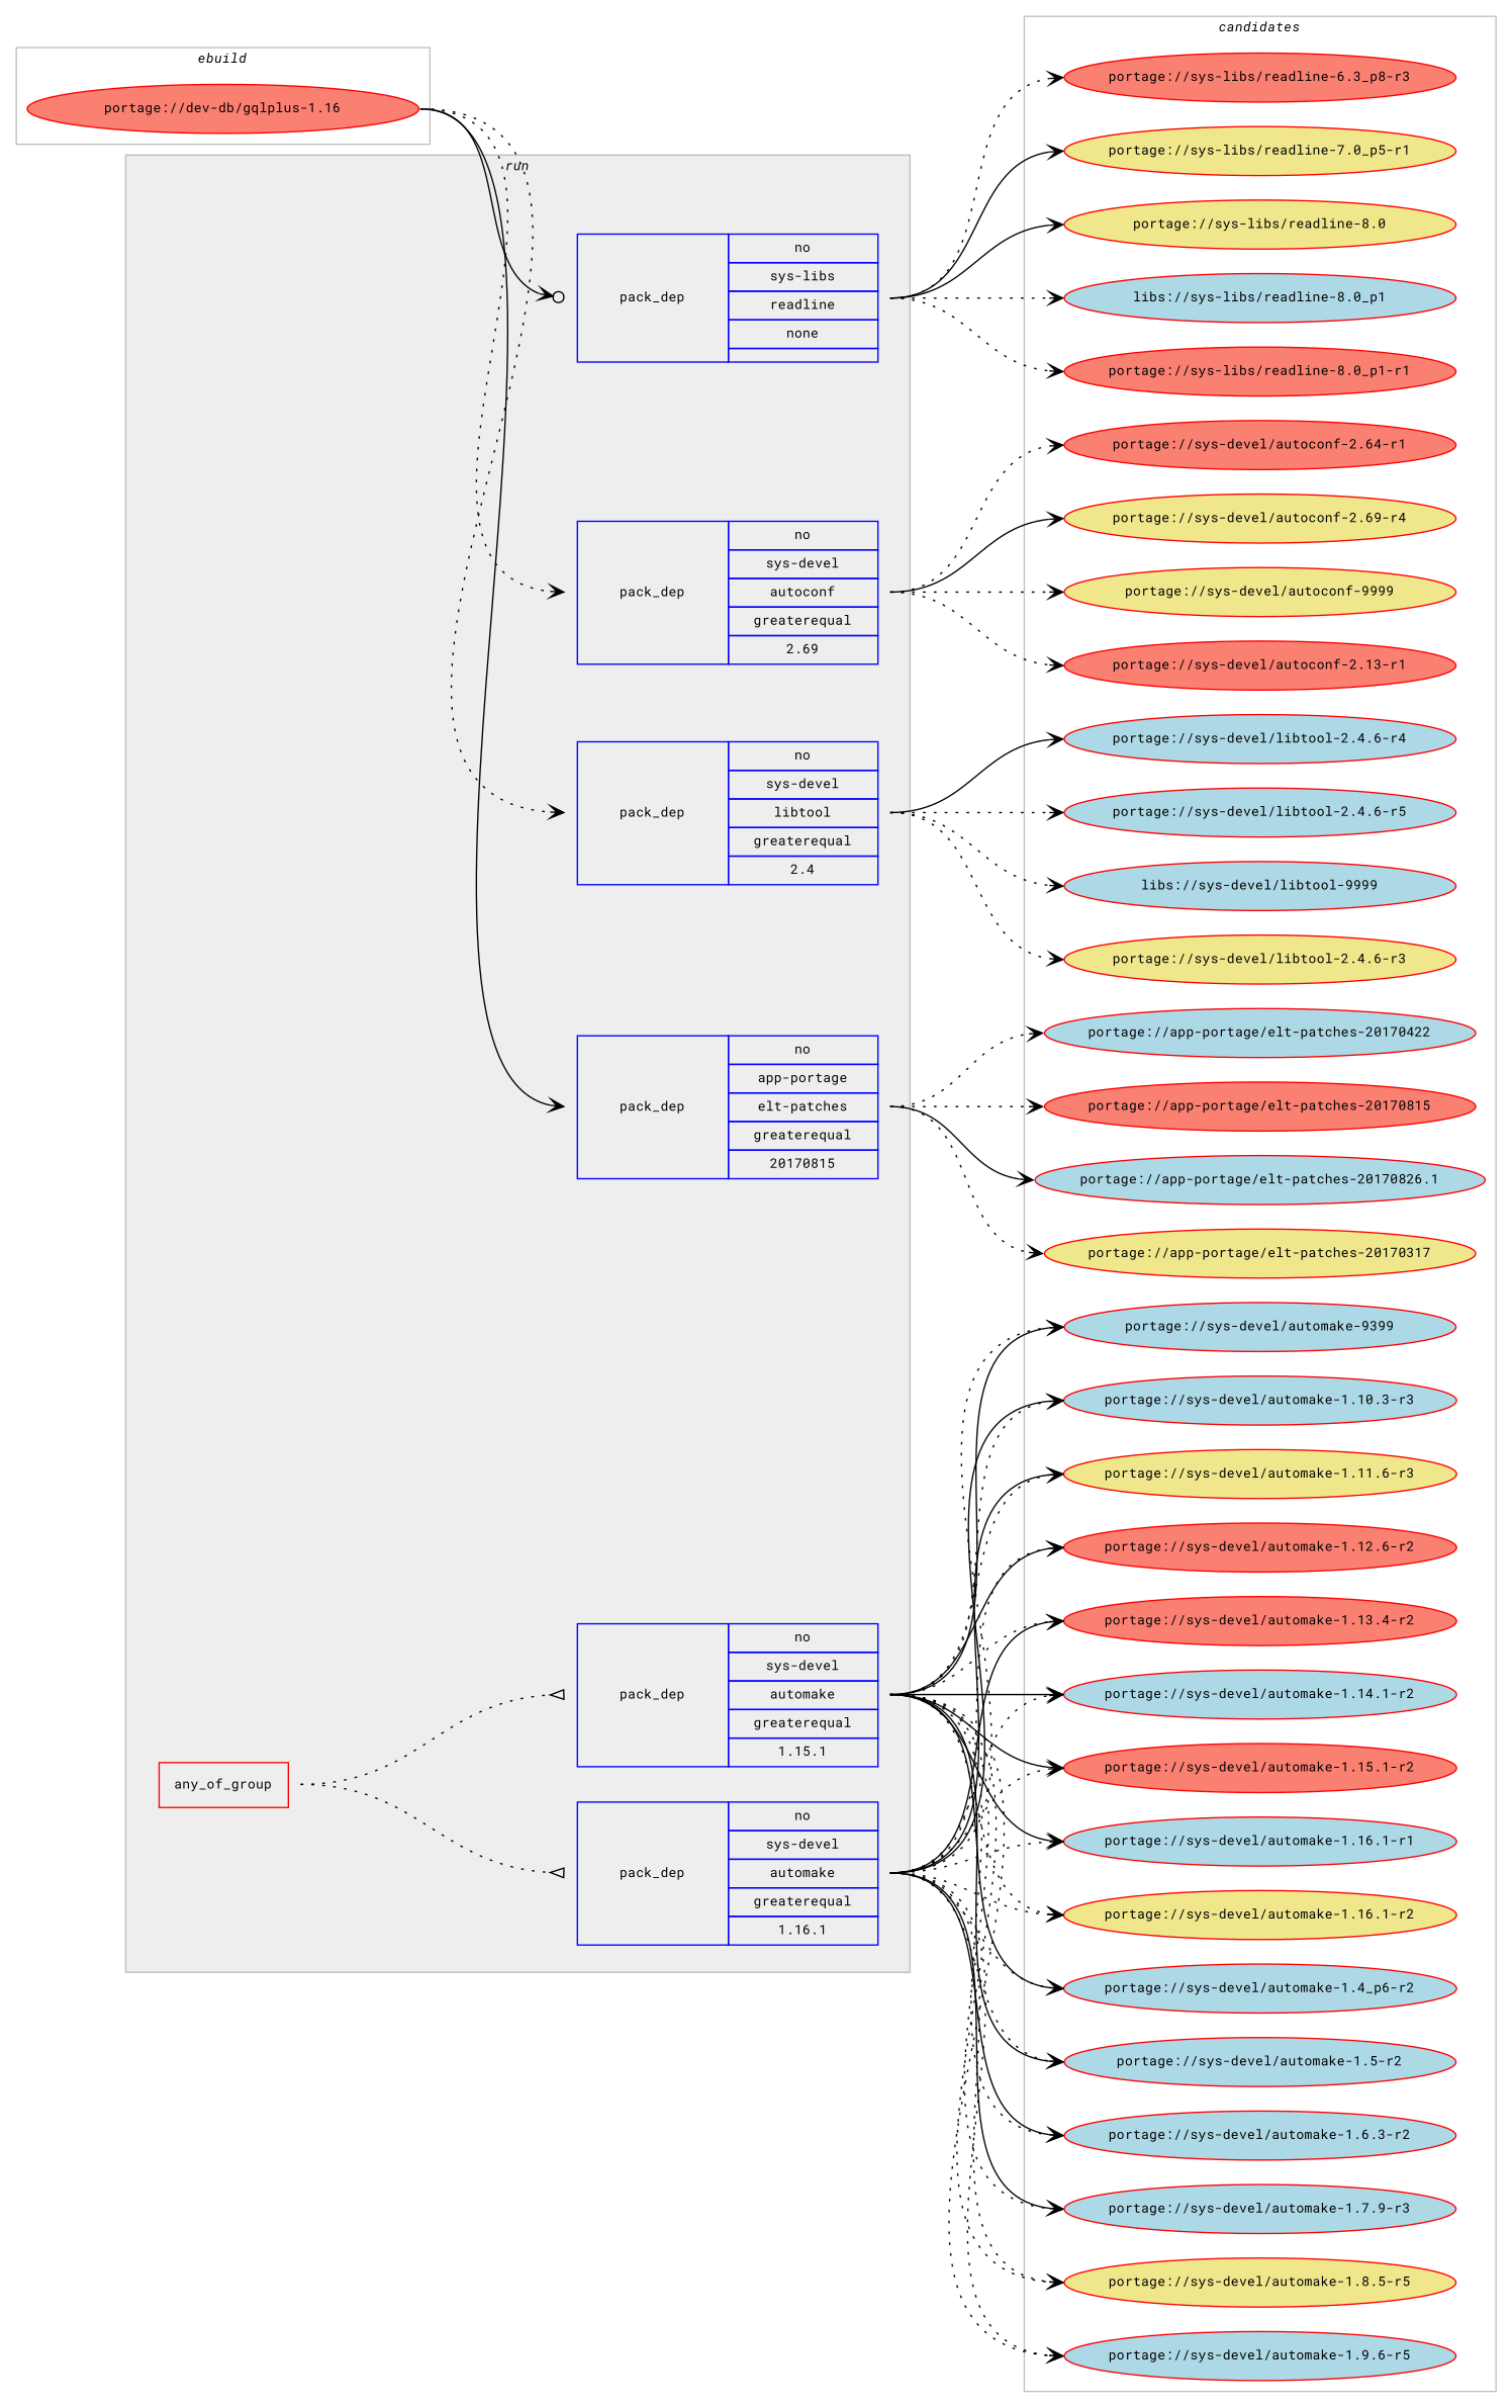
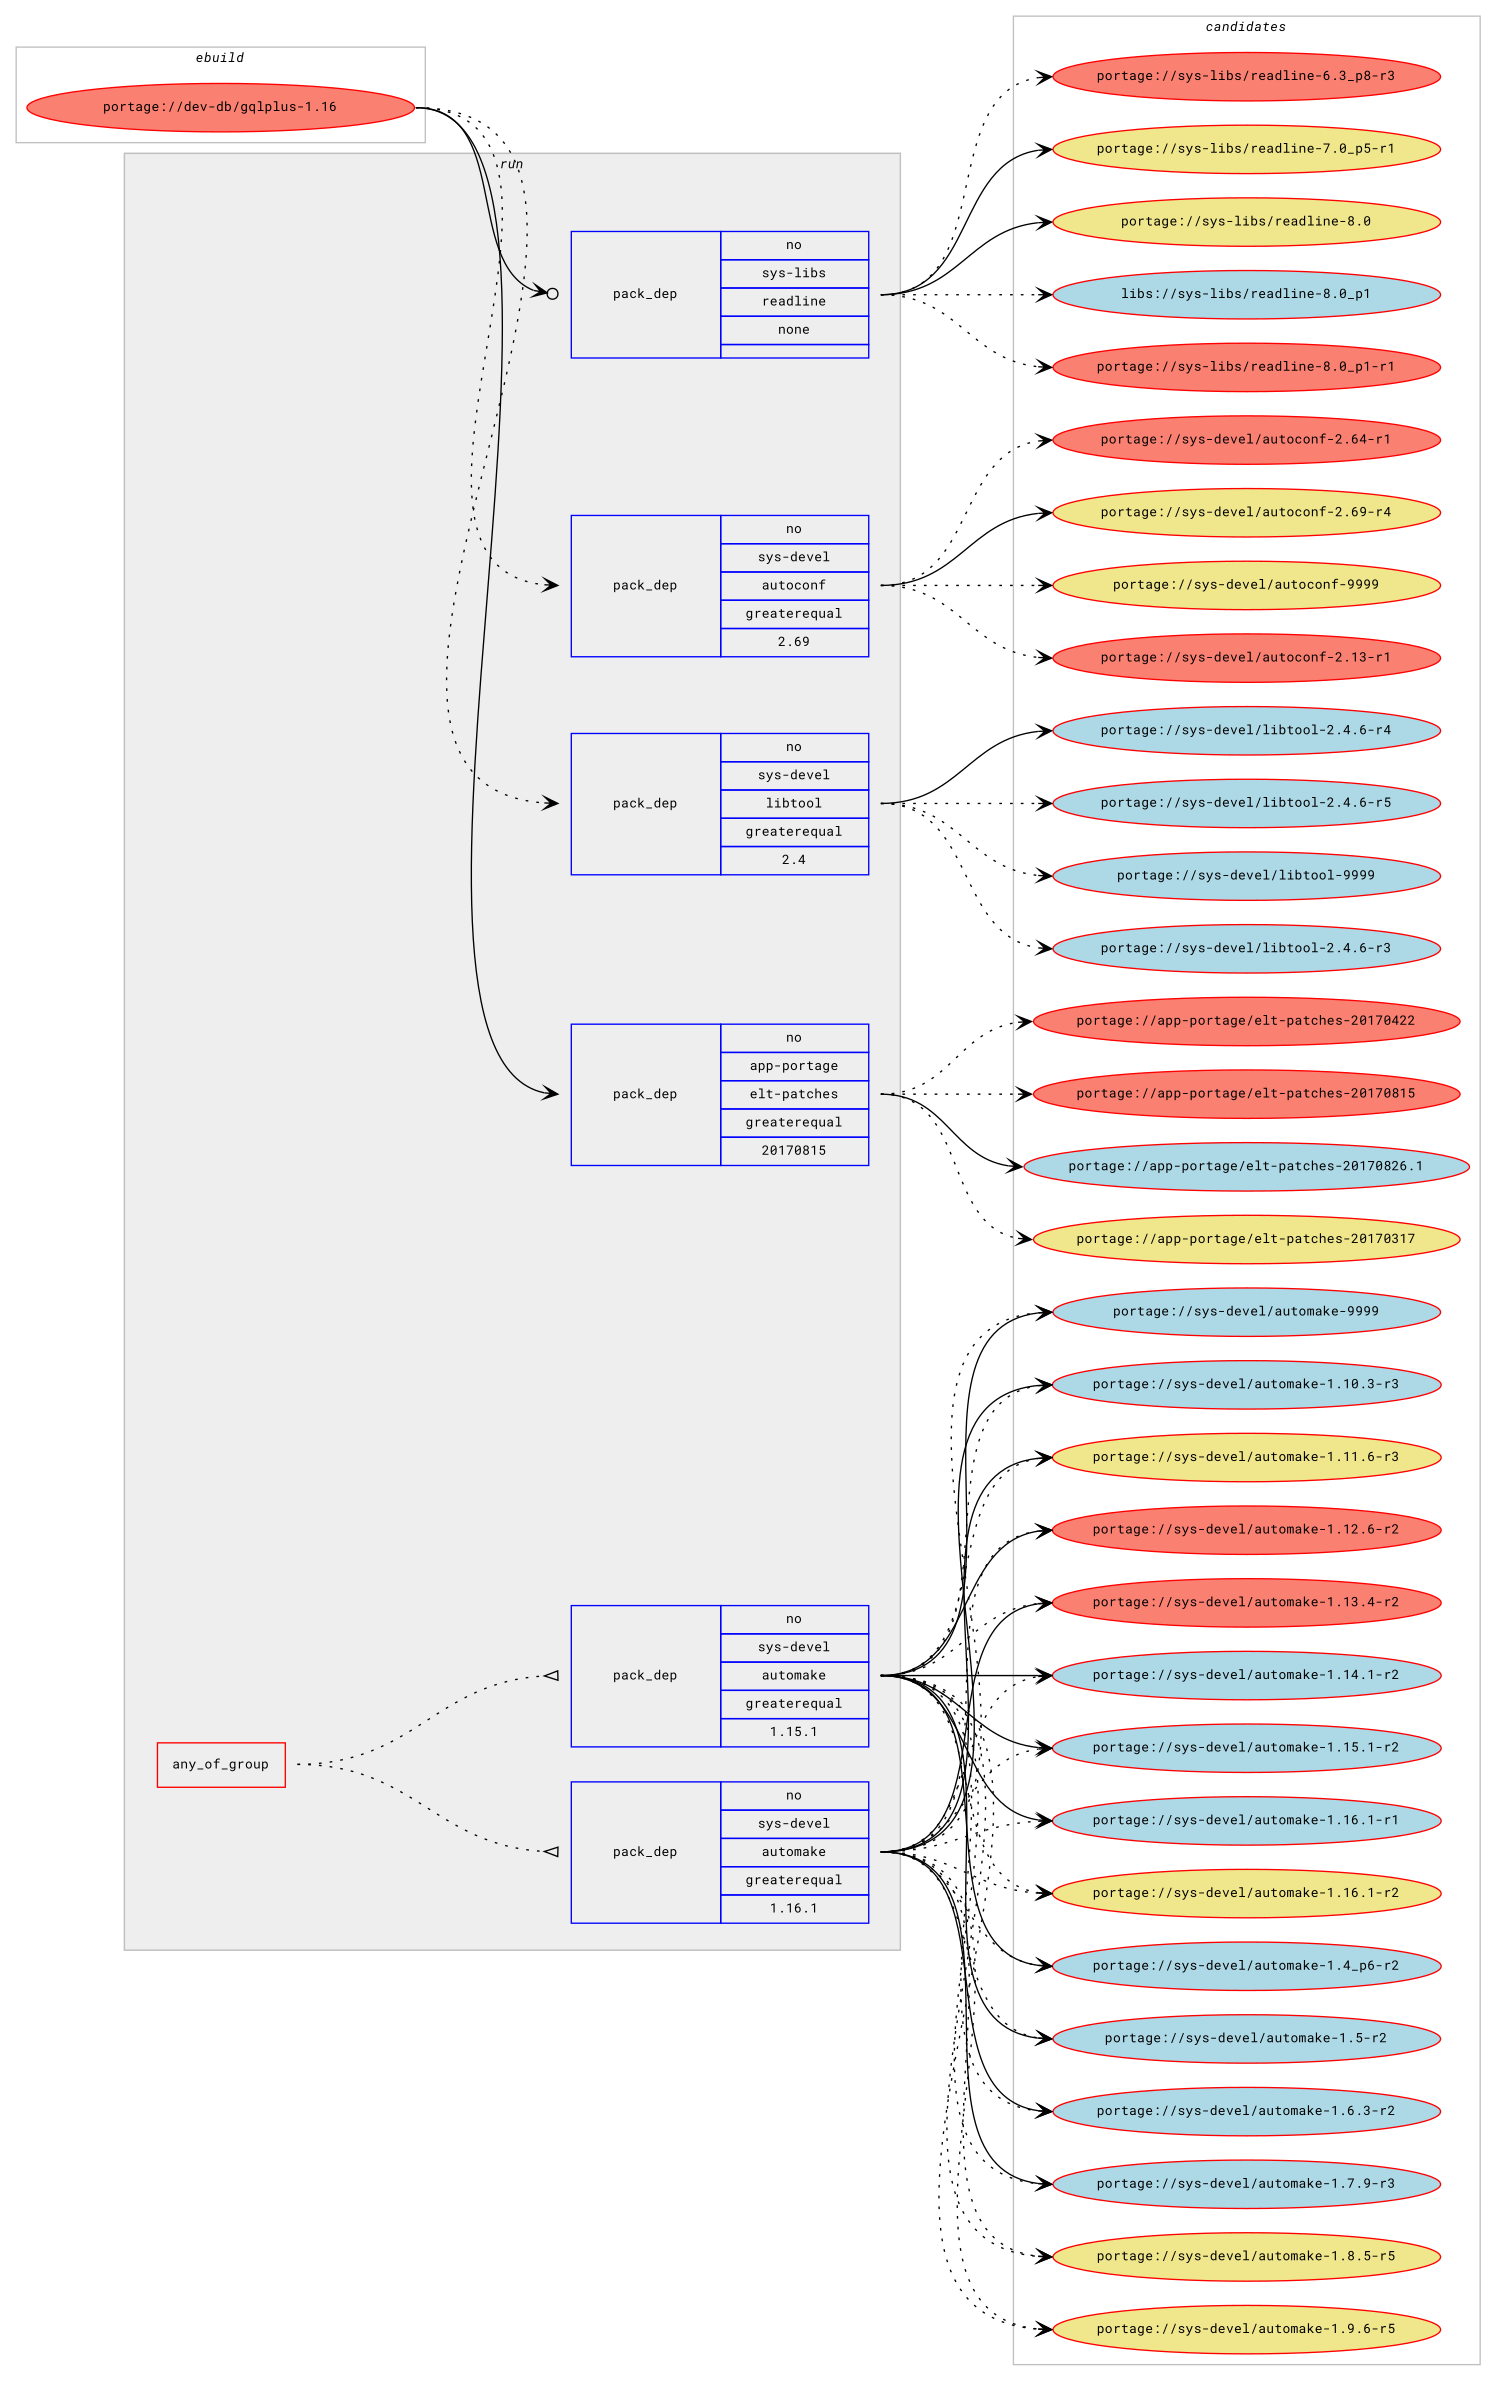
  digraph {
    compound=true
    concentrate=true
    fontname="Roboto Mono"
    fontsize=10
    newrank=true
    rankdir=LR
    ranksep=1.5
    node [color=red fillcolor=lightblue fontname="Roboto Mono" fontsize=10 style=filled]
    edge [arrowhead=vee fontname="Roboto Mono" headport=w style=dotted tailport=e weight=100]
    n1 [fillcolor=salmon label="portage://dev-db/gqlplus-1.16" width=4]
    n2 [color=blue label=<<TABLE BORDER="0" CELLBORDER="1" CELLSPACING="0" CELLPADDING="4" WIDTH="220"><TR><TD ROWSPAN="6" CELLPADDING="30">pack_dep</TD></TR><TR><TD WIDTH="110">no</TD></TR><TR><TD>sys-devel</TD></TR><TR><TD>automake</TD></TR><TR><TD>greaterequal</TD></TR><TR><TD>1.16.1</TD></TR></TABLE>> shape=none fillcolor="" style=""]
    n3 [color=blue label=<<TABLE BORDER="0" CELLBORDER="1" CELLSPACING="0" CELLPADDING="4" WIDTH="220"><TR><TD ROWSPAN="6" CELLPADDING="30">pack_dep</TD></TR><TR><TD WIDTH="110">no</TD></TR><TR><TD>sys-devel</TD></TR><TR><TD>automake</TD></TR><TR><TD>greaterequal</TD></TR><TR><TD>1.15.1</TD></TR></TABLE>> shape=none fillcolor="" style=""]
    n4 [label=<<TABLE BORDER="0" CELLBORDER="1" CELLSPACING="0" CELLPADDING="4"><TR><TD CELLPADDING="10">any_of_group</TD></TR></TABLE>> shape=none fillcolor="" style=""]
    n5 [color=blue label=<<TABLE BORDER="0" CELLBORDER="1" CELLSPACING="0" CELLPADDING="4" WIDTH="220"><TR><TD ROWSPAN="6" CELLPADDING="30">pack_dep</TD></TR><TR><TD WIDTH="110">no</TD></TR><TR><TD>app-portage</TD></TR><TR><TD>elt-patches</TD></TR><TR><TD>greaterequal</TD></TR><TR><TD>20170815</TD></TR></TABLE>> shape=none fillcolor="" style=""]
    n6 [color=blue label=<<TABLE BORDER="0" CELLBORDER="1" CELLSPACING="0" CELLPADDING="4" WIDTH="220"><TR><TD ROWSPAN="6" CELLPADDING="30">pack_dep</TD></TR><TR><TD WIDTH="110">no</TD></TR><TR><TD>sys-devel</TD></TR><TR><TD>autoconf</TD></TR><TR><TD>greaterequal</TD></TR><TR><TD>2.69</TD></TR></TABLE>> shape=none fillcolor="" style=""]
    n7 [color=blue label=<<TABLE BORDER="0" CELLBORDER="1" CELLSPACING="0" CELLPADDING="4" WIDTH="220"><TR><TD ROWSPAN="6" CELLPADDING="30">pack_dep</TD></TR><TR><TD WIDTH="110">no</TD></TR><TR><TD>sys-devel</TD></TR><TR><TD>libtool</TD></TR><TR><TD>greaterequal</TD></TR><TR><TD>2.4</TD></TR></TABLE>> shape=none fillcolor="" style=""]
    n8 [color=blue label=<<TABLE BORDER="0" CELLBORDER="1" CELLSPACING="0" CELLPADDING="4" WIDTH="220"><TR><TD ROWSPAN="6" CELLPADDING="30">pack_dep</TD></TR><TR><TD WIDTH="110">no</TD></TR><TR><TD>sys-libs</TD></TR><TR><TD>readline</TD></TR><TR><TD>none</TD></TR><TR><TD></TD></TR></TABLE>> shape=none fillcolor="" style=""]
    n9 [label="portage://sys-devel/automake-1.10.3-r3" width=4]
    n10 [fillcolor=khaki label="portage://sys-devel/automake-1.11.6-r3" width=4]
    n11 [fillcolor=salmon label="portage://sys-devel/automake-1.12.6-r2" width=4]
    n12 [fillcolor=salmon label="portage://sys-devel/automake-1.13.4-r2" width=4]
    n13 [label="portage://sys-devel/automake-1.14.1-r2" width=4]
-   n14 [fillcolor=salmon label="portage://sys-devel/automake-1.15.1-r2" width=4]
+   n14 [label="portage://sys-devel/automake-1.15.1-r2" width=4]
    n15 [label="portage://sys-devel/automake-1.16.1-r1" width=4]
    n16 [fillcolor=khaki label="portage://sys-devel/automake-1.16.1-r2" width=4]
    n17 [label="portage://sys-devel/automake-1.4_p6-r2" width=4]
    n18 [label="portage://sys-devel/automake-1.5-r2" width=4]
    n19 [label="portage://sys-devel/automake-1.6.3-r2" width=4]
    n20 [label="portage://sys-devel/automake-1.7.9-r3" width=4]
    n21 [fillcolor=khaki label="portage://sys-devel/automake-1.8.5-r5" width=4]
-   n22 [label="portage://sys-devel/automake-1.9.6-r5" width=4]
-   n23 [label="portage://sys-devel/automake-9399" width=4]
+   n22 [fillcolor=khaki label="portage://sys-devel/automake-1.9.6-r5" width=4]
+   n23 [label="portage://sys-devel/automake-9999" width=4]
    n24 [fillcolor=khaki label="portage://app-portage/elt-patches-20170317" width=4]
-   n25 [label="portage://app-portage/elt-patches-20170422" width=4]
+   n25 [fillcolor=salmon label="portage://app-portage/elt-patches-20170422" width=4]
    n26 [fillcolor=salmon label="portage://app-portage/elt-patches-20170815" width=4]
    n27 [label="portage://app-portage/elt-patches-20170826.1" width=4]
    n28 [fillcolor=salmon label="portage://sys-devel/autoconf-2.13-r1" width=4]
    n29 [fillcolor=salmon label="portage://sys-devel/autoconf-2.64-r1" width=4]
    n30 [fillcolor=khaki label="portage://sys-devel/autoconf-2.69-r4" width=4]
    n31 [fillcolor=khaki label="portage://sys-devel/autoconf-9999" width=4]
-   n32 [fillcolor=khaki label="portage://sys-devel/libtool-2.4.6-r3" width=4]
+   n32 [label="portage://sys-devel/libtool-2.4.6-r3" width=4]
    n33 [label="portage://sys-devel/libtool-2.4.6-r4" width=4]
    n34 [label="portage://sys-devel/libtool-2.4.6-r5" width=4]
-   n35 [label="libs://sys-devel/libtool-9999" width=4]
+   n35 [label="portage://sys-devel/libtool-9999" width=4]
    n36 [fillcolor=salmon label="portage://sys-libs/readline-6.3_p8-r3" width=4]
    n37 [fillcolor=khaki label="portage://sys-libs/readline-7.0_p5-r1" width=4]
    n38 [fillcolor=khaki label="portage://sys-libs/readline-8.0" width=4]
    n39 [label="libs://sys-libs/readline-8.0_p1" width=4]
    n40 [fillcolor=salmon label="portage://sys-libs/readline-8.0_p1-r1" width=4]
    subgraph cluster_1 {
      color=gray
      label=<<i>ebuild</i>>
      rank=same
      n1
    }
    subgraph cluster_2 {
      color=gray
      label=<<i>dependencies</i>>
      subgraph cluster_3 {
        color=gray
        fillcolor="#eeeeee"
        label=<<i>compile</i>>
        style=filled
        subgraph sub_4 {
          color=gray
          fillcolor="#eeeeee"
          label=<<i>compile</i>>
          style=filled
          n4
          subgraph sub_5 {
            color=gray
            fillcolor="#eeeeee"
            label=<<i>compile</i>>
            style=filled
            n2
          }
          subgraph sub_6 {
            color=gray
            fillcolor="#eeeeee"
            label=<<i>compile</i>>
            style=filled
            n3
          }
        }
        subgraph sub_7 {
          color=gray
          fillcolor="#eeeeee"
          label=<<i>compile</i>>
          style=filled
          n5
        }
        subgraph sub_8 {
          color=gray
          fillcolor="#eeeeee"
          label=<<i>compile</i>>
          style=filled
          n6
        }
        subgraph sub_9 {
          color=gray
          fillcolor="#eeeeee"
          label=<<i>compile</i>>
          style=filled
          n7
        }
      }
      subgraph cluster_10 {
        color=gray
        fillcolor="#eeeeee"
        label=<<i>compile and run</i>>
        style=filled
        subgraph sub_11 {
          color=gray
          fillcolor="#eeeeee"
          label=<<i>compile and run</i>>
          style=filled
          n8
        }
      }
      subgraph cluster_12 {
        color=gray
        fillcolor="#eeeeee"
        label=<<i>run</i>>
        style=filled
      }
    }
    subgraph cluster_13 {
      color=gray
      label=<<i>candidates</i>>
      rank=same
      subgraph sub_14 {
        color=black
        label=<<i>candidates</i>>
        nodesep=1
        rank=same
        n9
        n10
        n11
        n12
        n13
        n14
        n15
        n16
        n17
        n18
        n19
        n20
        n21
        n22
        n23
      }
      subgraph sub_15 {
        color=black
        label=<<i>candidates</i>>
        nodesep=1
        rank=same
        n9
        n10
        n11
        n12
        n13
        n14
        n15
        n16
        n17
        n18
        n19
        n20
        n21
        n22
        n23
      }
      subgraph sub_16 {
        color=black
        label=<<i>candidates</i>>
        nodesep=1
        rank=same
        n24
        n25
        n26
        n27
      }
      subgraph sub_17 {
        color=black
        label=<<i>candidates</i>>
        nodesep=1
        rank=same
        n28
        n29
        n30
        n31
      }
      subgraph sub_18 {
        color=black
        label=<<i>candidates</i>>
        nodesep=1
        rank=same
        n32
        n33
        n34
        n35
      }
      subgraph sub_19 {
        color=black
        label=<<i>candidates</i>>
        nodesep=1
        rank=same
        n36
        n37
        n38
        n39
        n40
      }
    }
    n1 -> n5 [style=solid weight=20]
    n1 -> n6 [weight=20]
    n1 -> n7 [weight=20]
    n1 -> n8 [arrowhead=odotvee style=solid weight=20]
    n2 -> n9 [style=solid]
    n2 -> n10 [style=solid]
    n2 -> n11
    n2 -> n12 [style=solid]
    n2 -> n13
    n2 -> n14
    n2 -> n15
    n2 -> n16
    n2 -> n17
    n2 -> n18
    n2 -> n19 [style=solid]
    n2 -> n20 [style=solid]
    n2 -> n21
    n2 -> n22
    n2 -> n23
    n3 -> n9
    n3 -> n10
    n3 -> n11 [style=solid]
    n3 -> n12
    n3 -> n13 [style=solid]
    n3 -> n14 [style=solid]
    n3 -> n15 [style=solid]
    n3 -> n16
    n3 -> n17 [style=solid]
    n3 -> n18 [style=solid]
    n3 -> n19
    n3 -> n20
    n3 -> n21
    n3 -> n22
    n3 -> n23 [style=solid]
    n4 -> n2 [arrowhead=oinv weight=20]
    n4 -> n3 [arrowhead=oinv weight=20]
    n5 -> n24
    n5 -> n25
    n5 -> n26
    n5 -> n27 [style=solid]
    n6 -> n28
    n6 -> n29
    n6 -> n30 [style=solid]
    n6 -> n31
    n7 -> n32
    n7 -> n33 [style=solid]
    n7 -> n34
    n7 -> n35
    n8 -> n36
    n8 -> n37 [style=solid]
    n8 -> n38 [style=solid]
    n8 -> n39
    n8 -> n40
  }
